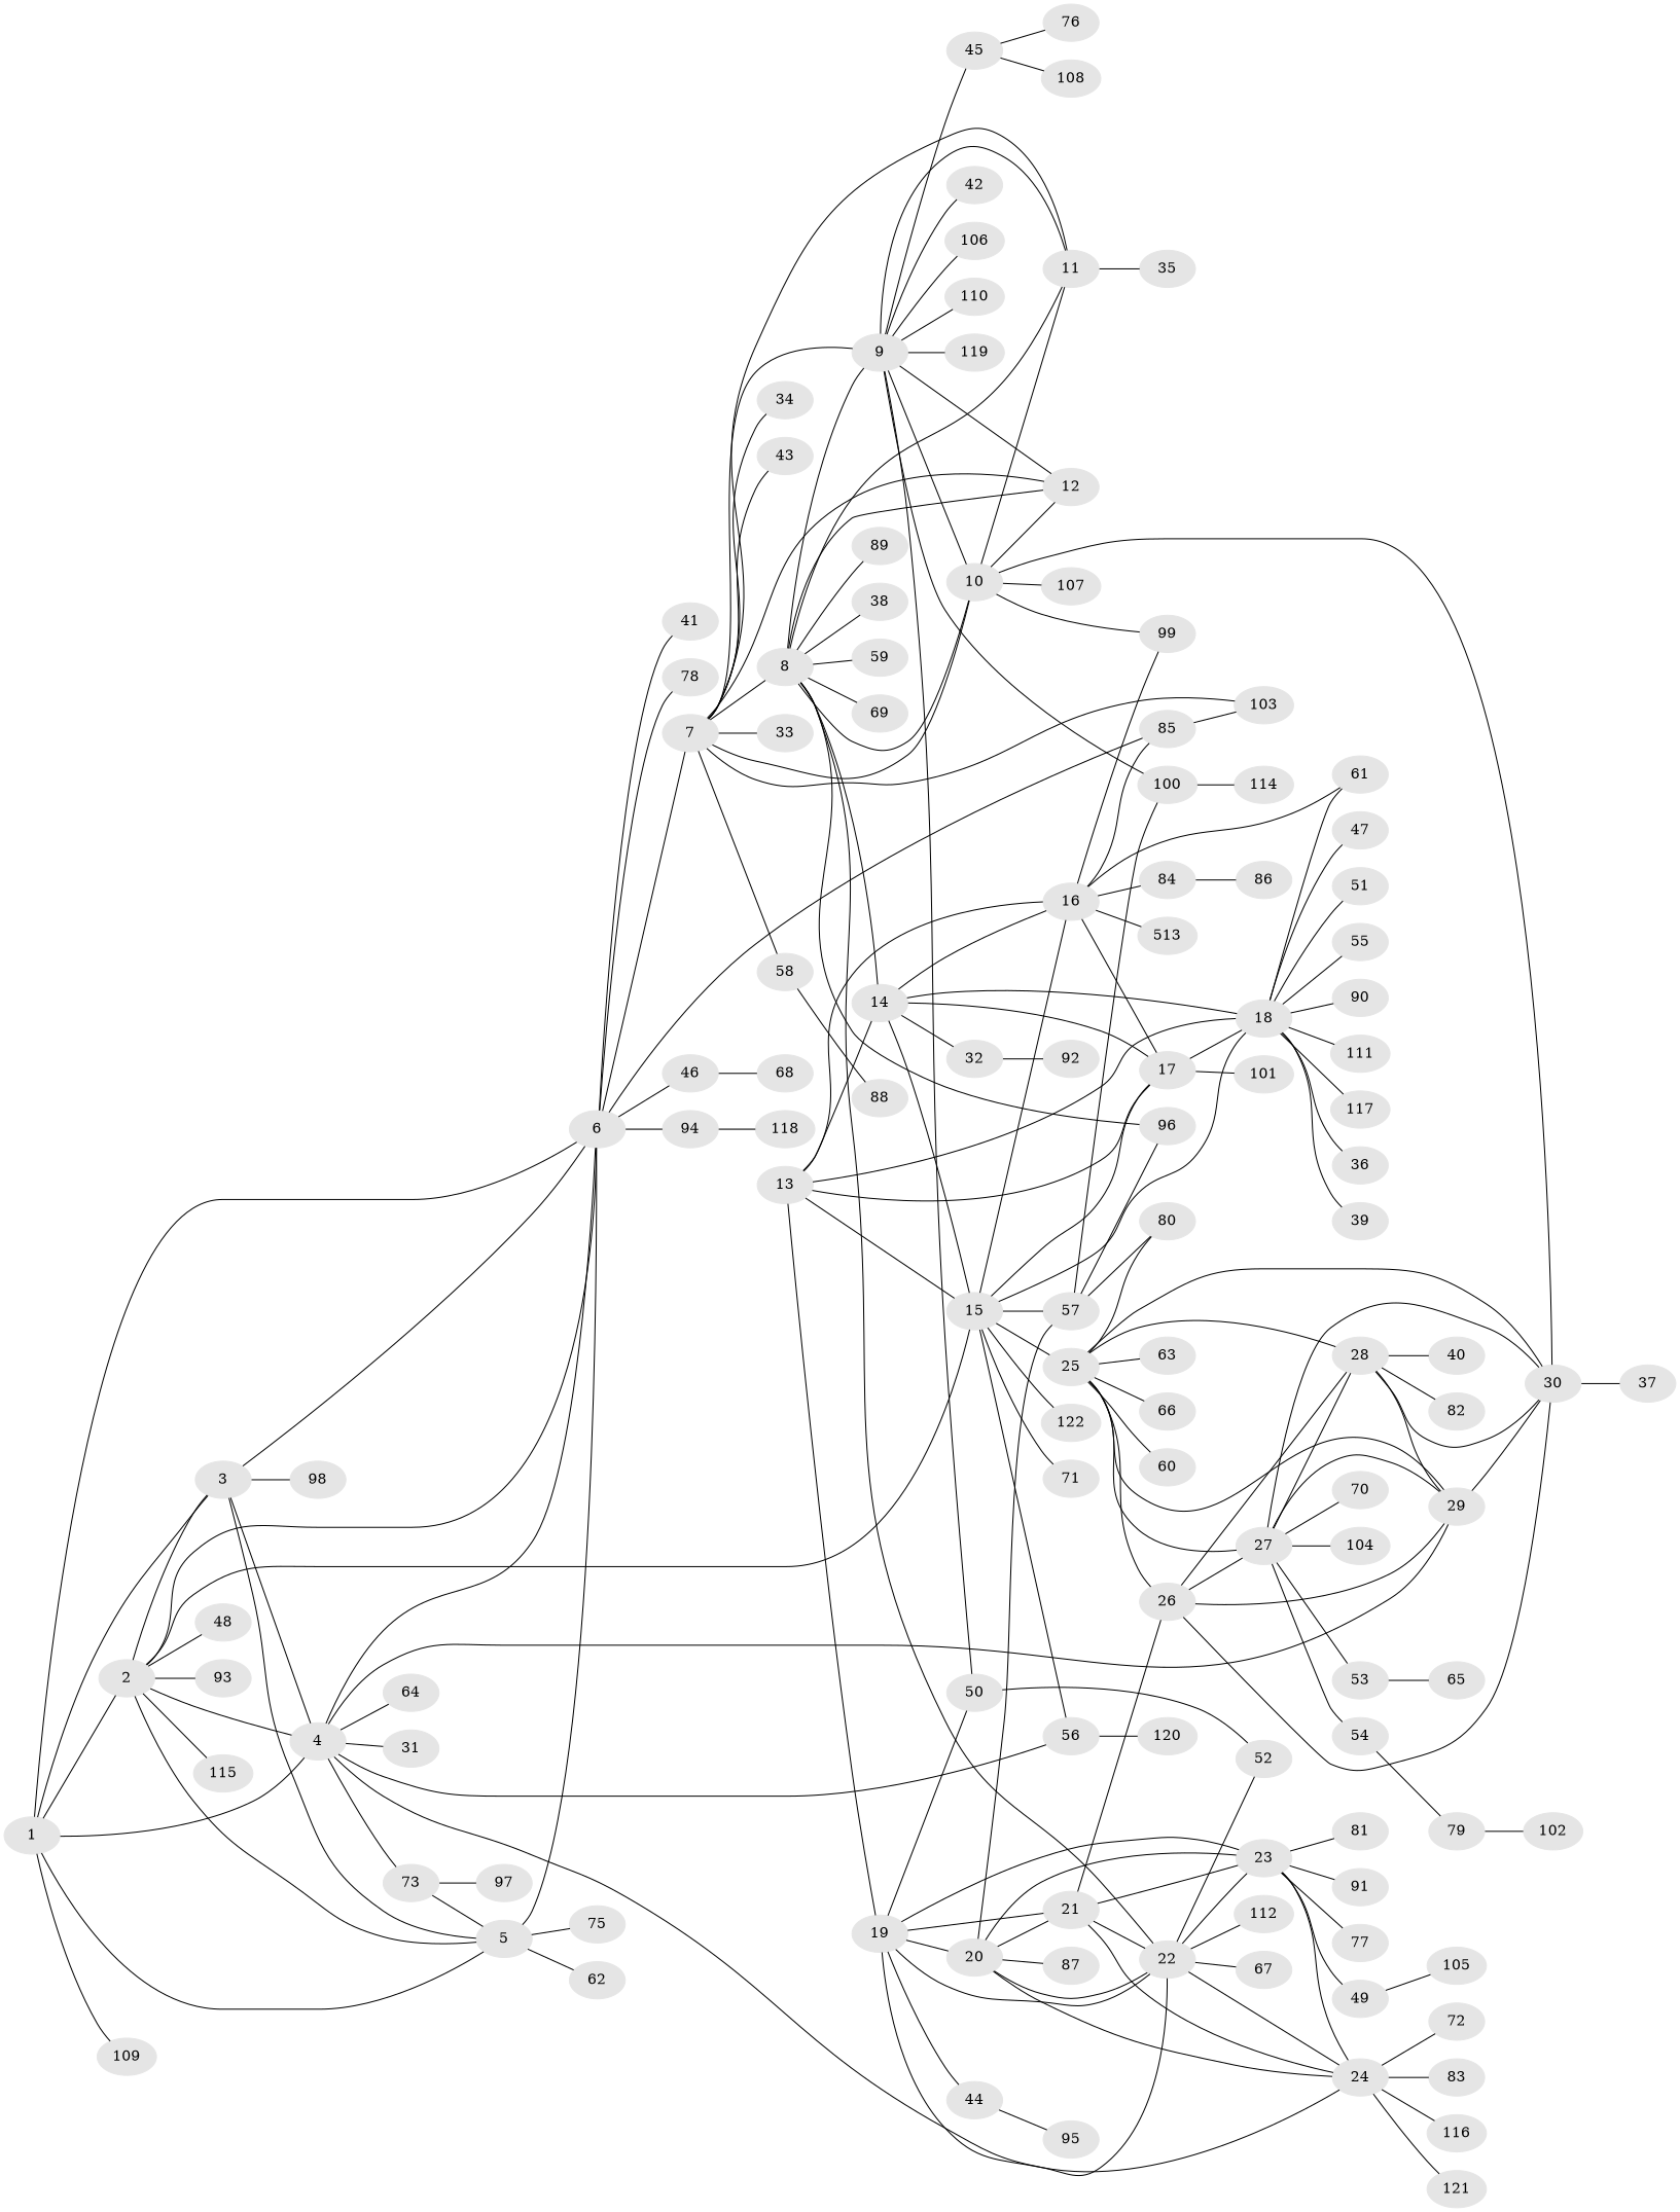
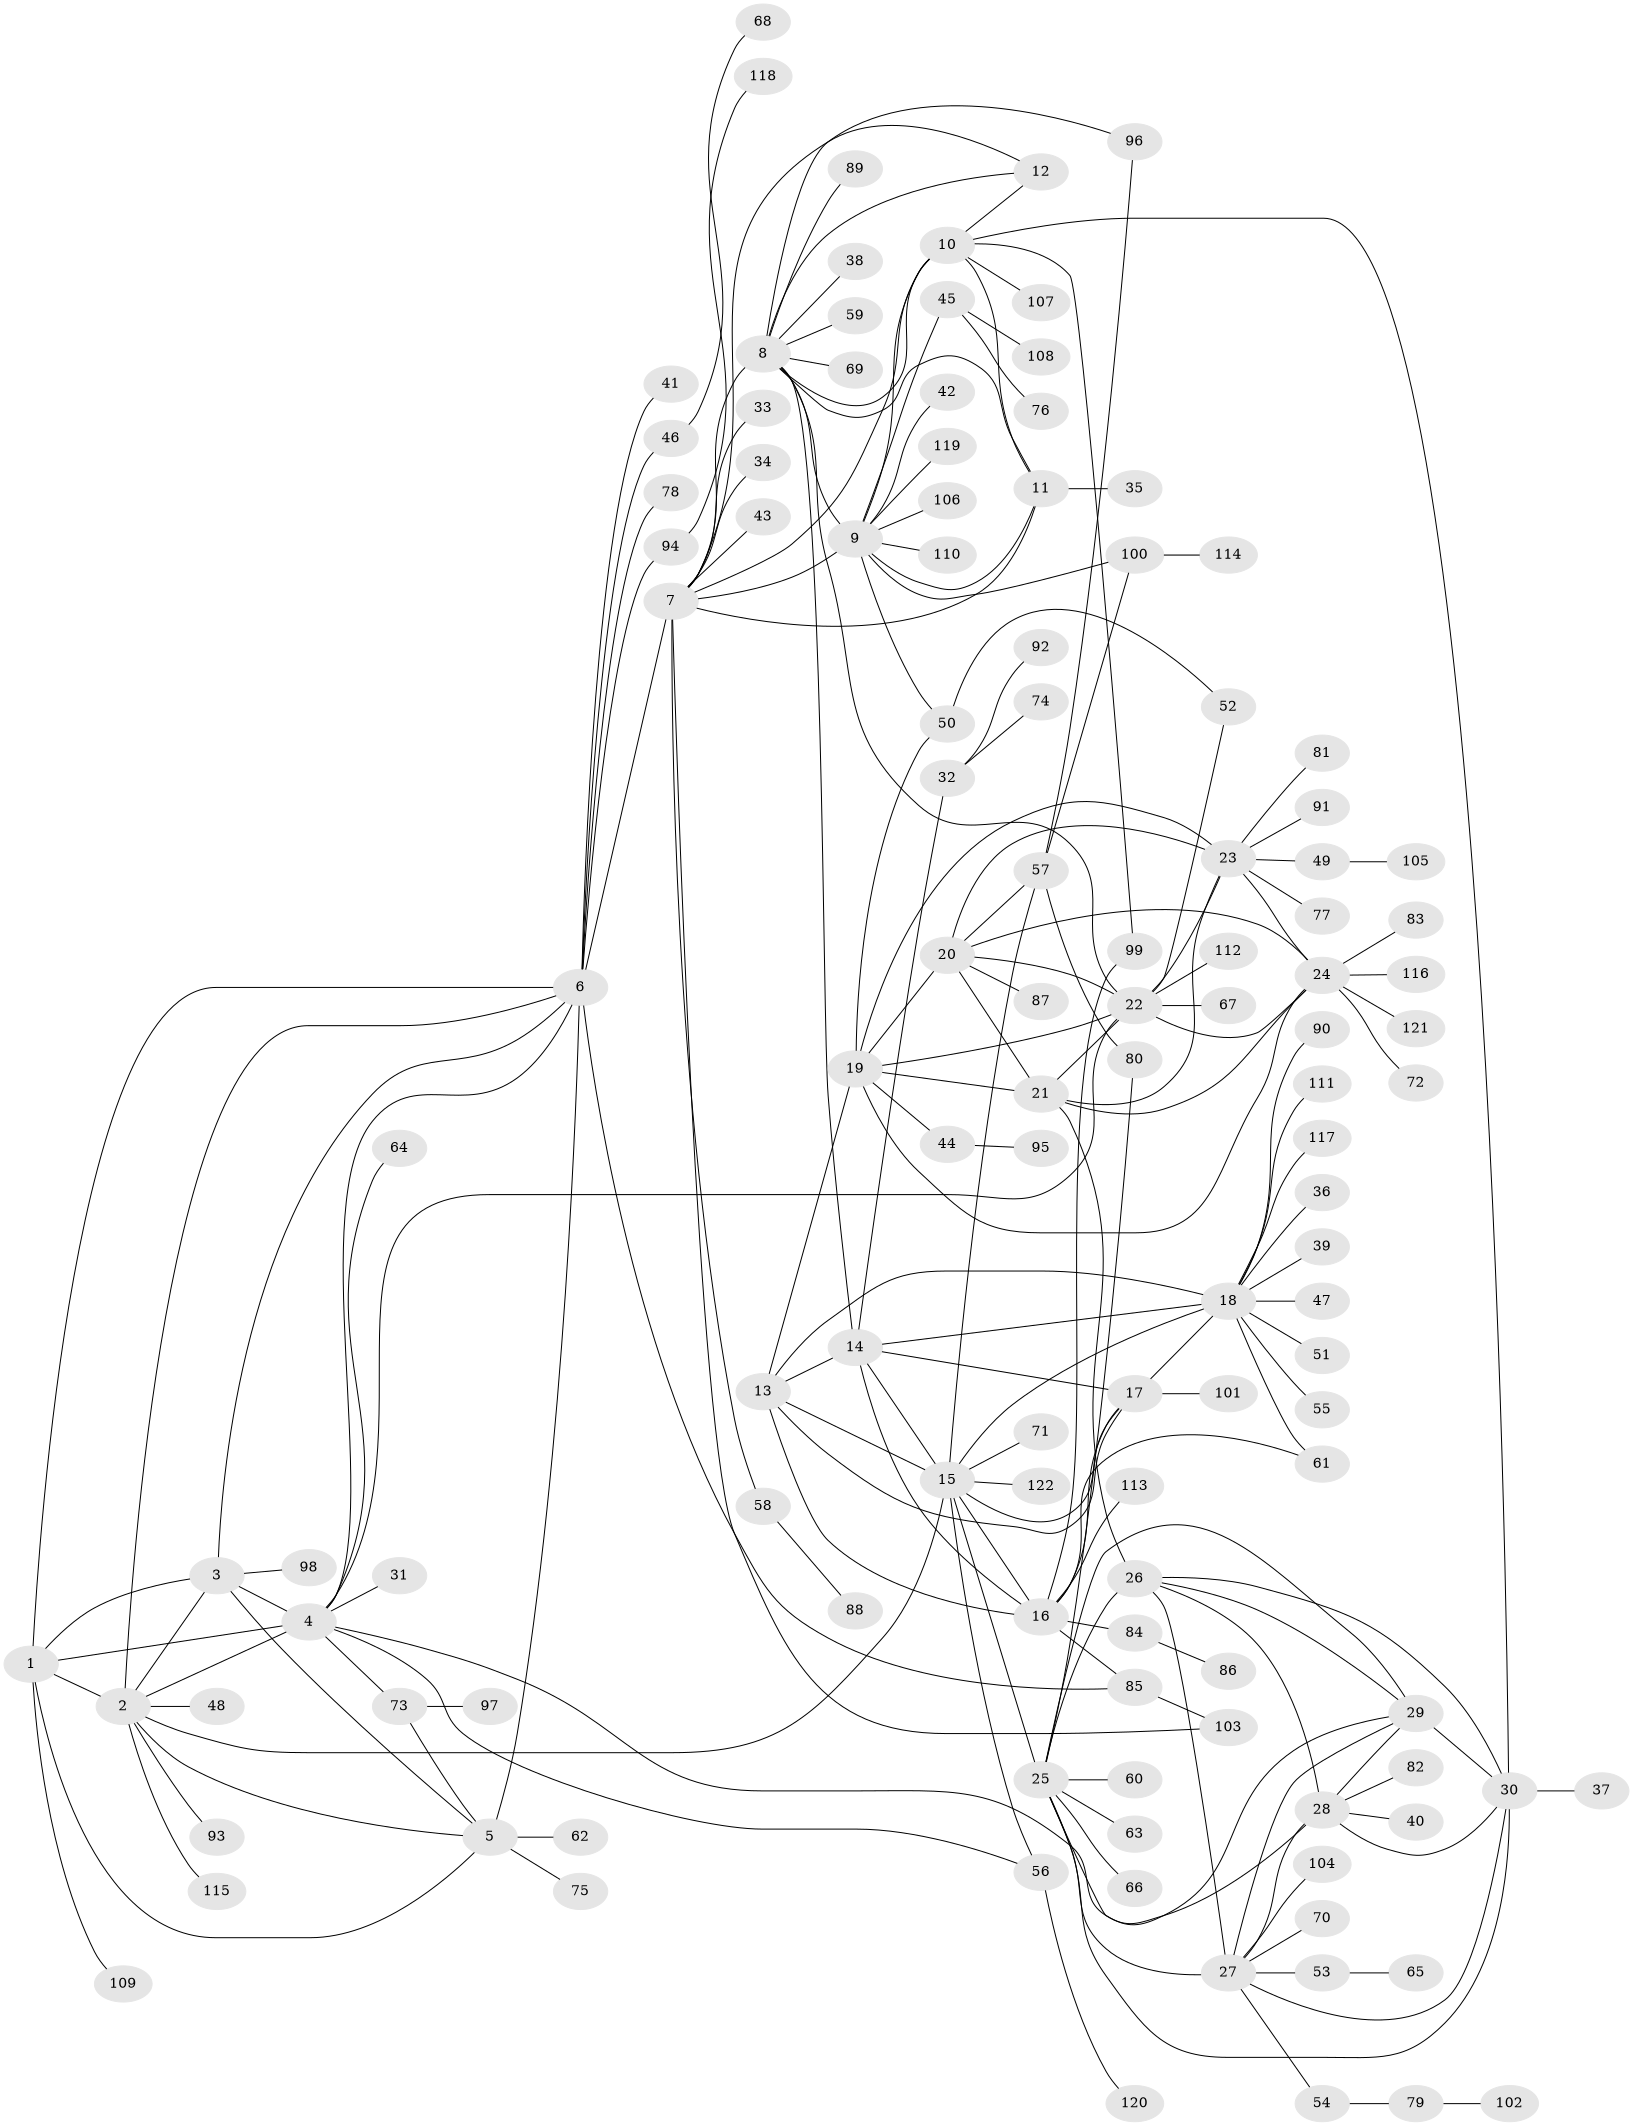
  graph {
    rankdir=LR
    node [color=gray90 style=filled]
    1
    2
    3
    4
    5
    6
    109
    15
    48
    93
    115
    98
    22
    29
    31
    56
    64
    73
    62
    75
    7
    41
    46
    78
    85
    94
    16
    17
    18
    25
    57
    71
    122
    23
    24
    52
    67
    112
    30
    120
    97
    8
    9
    10
    11
    12
    33
    34
    43
    58
    103
    68
    118
    14
    38
    59
    69
    89
    96
    42
    45
    50
    100
    106
    110
    119
    99
    107
    35
    88
    32
    76
    108
    114
    37
    13
    19
    84
-   113 [label=513]
+   113
    61
    101
    36
    39
    47
    51
    55
    90
    111
    117
    20
    21
    44
+   74
    92
    26
    27
    28
    60
    63
    66
    80
    86
    87
    49
    77
    81
    91
    72
    83
    116
    121
    95
    105
    53
    54
    70
    104
    40
    82
    65
    79
    102
    1 -- 2
    1 -- 3
    1 -- 4
    1 -- 5
    1 -- 6
    1 -- 109
    2 -- 3
    2 -- 4
    2 -- 5
    2 -- 6
    2 -- 15
    2 -- 48
    2 -- 93
    2 -- 115
    3 -- 4
    3 -- 5
    3 -- 6
    3 -- 98
    4 -- 6
    4 -- 22
    4 -- 29
    4 -- 31
    4 -- 56
    4 -- 64
    4 -- 73
    5 -- 6
    5 -- 62
    5 -- 75
    6 -- 7
    6 -- 41
    6 -- 46
    6 -- 78
    6 -- 85
    6 -- 94
    15 -- 56
    15 -- 16
    15 -- 17
    15 -- 18
    15 -- 25
    15 -- 57
    15 -- 71
    15 -- 122
    22 -- 23
    22 -- 24
    22 -- 52
    22 -- 67
    22 -- 112
    29 -- 30
    56 -- 120
    73 -- 5
    73 -- 97
    7 -- 8
    7 -- 9
    7 -- 10
    7 -- 11
    7 -- 12
    7 -- 33
    7 -- 34
    7 -- 43
    7 -- 58
    7 -- 103
    46 -- 68
    85 -- 103
    94 -- 118
    16 -- 85
    16 -- 17
    16 -- 99
    16 -- 84
    16 -- 113
    16 -- 61
    17 -- 18
    17 -- 101
    18 -- 61
    18 -- 36
    18 -- 39
    18 -- 47
    18 -- 51
    18 -- 55
    18 -- 90
    18 -- 111
    18 -- 117
    25 -- 29
    25 -- 30
    25 -- 26
    25 -- 27
    25 -- 28
    25 -- 60
    25 -- 63
    25 -- 66
    25 -- 80
    57 -- 96
    57 -- 100
    57 -- 80
    23 -- 24
    23 -- 49
    23 -- 77
    23 -- 81
    23 -- 91
    24 -- 72
    24 -- 83
    24 -- 116
    24 -- 121
    30 -- 37
    8 -- 22
    8 -- 9
    8 -- 10
    8 -- 11
    8 -- 12
    8 -- 14
    8 -- 38
    8 -- 59
    8 -- 69
    8 -- 89
    8 -- 96
    9 -- 10
    9 -- 11
-   9 -- 12
    9 -- 42
    9 -- 45
    9 -- 50
    9 -- 100
    9 -- 106
    9 -- 110
    9 -- 119
    10 -- 30
    10 -- 11
    10 -- 12
    10 -- 99
    10 -- 107
    11 -- 35
    58 -- 88
    14 -- 15
    14 -- 16
    14 -- 17
    14 -- 18
    14 -- 32
    45 -- 76
    45 -- 108
    50 -- 52
    100 -- 114
+   32 -- 74
    32 -- 92
    13 -- 15
    13 -- 16
    13 -- 17
    13 -- 18
    13 -- 14
    13 -- 19
    19 -- 22
    19 -- 23
    19 -- 24
    19 -- 50
    19 -- 20
    19 -- 21
    19 -- 44
    84 -- 86
    20 -- 22
    20 -- 57
    20 -- 23
    20 -- 24
    20 -- 21
    20 -- 87
    21 -- 22
    21 -- 23
    21 -- 24
    21 -- 26
    44 -- 95
    26 -- 29
    26 -- 30
    26 -- 27
    26 -- 28
    27 -- 29
    27 -- 30
    27 -- 28
    27 -- 53
    27 -- 54
    27 -- 70
    27 -- 104
    28 -- 29
    28 -- 30
    28 -- 40
    28 -- 82
    49 -- 105
    53 -- 65
    54 -- 79
    79 -- 102
  }
